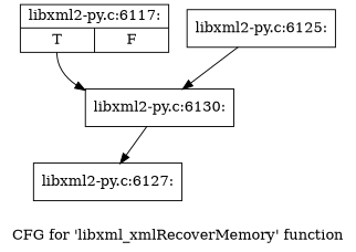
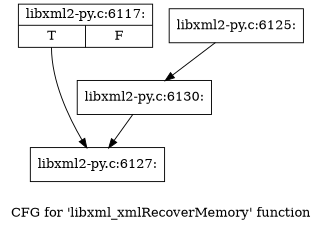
  digraph {
    label="CFG for 'libxml_xmlRecoverMemory' function"
    node [shape=record]
    n1 [label="{libxml2-py.c:6117:|{<s0>T|<s1>F}}"]
    n2 [label="{libxml2-py.c:6127:}"]
    n3 [label="{libxml2-py.c:6125:}"]
    n4 [label="{libxml2-py.c:6130:}"]
-   n1 -> n4 [tailport=s0]
+   n1 -> n2 [tailport=s0]
    n3 -> n4
    n4 -> n2
  }
